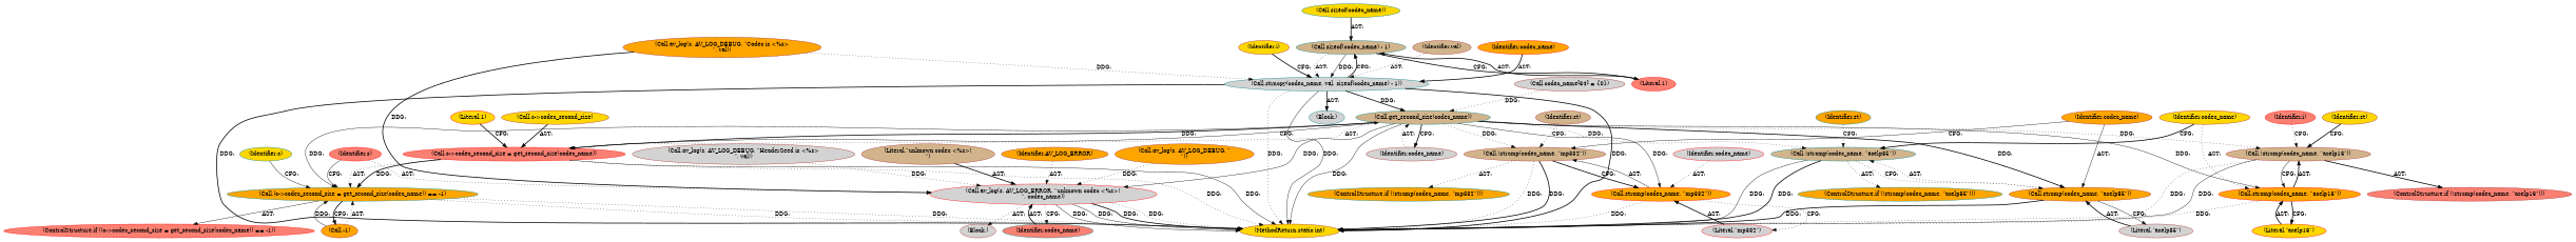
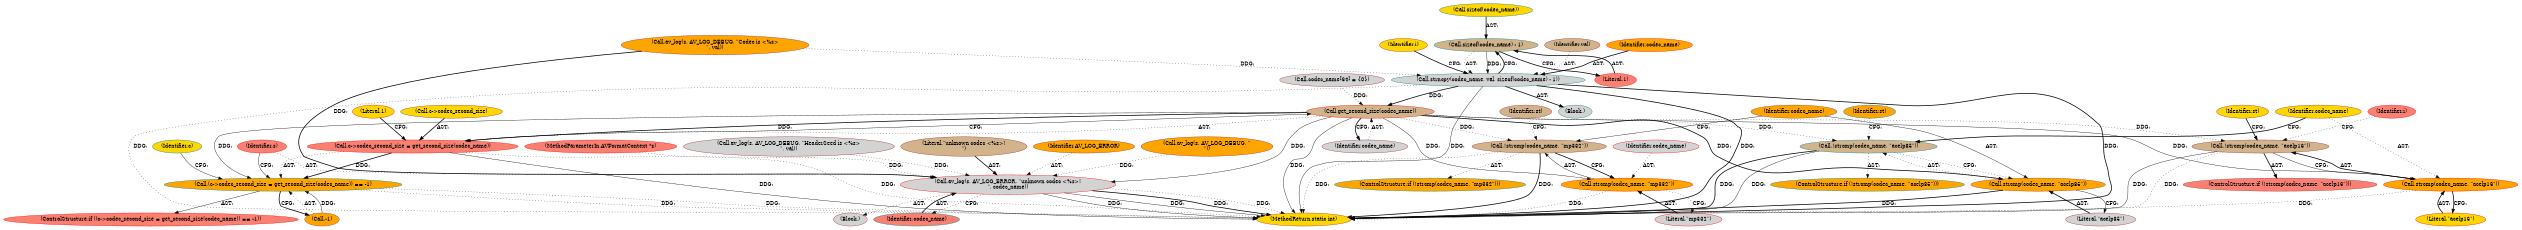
  digraph {
    node [color=brown fillcolor=orange style=filled]
    edge [style=dotted]
    n1 [color=teal fillcolor=tan label="(Call,sizeof(codec_name) - 1)"]
    n2 [color=teal fillcolor=lightgrey label="(Call,strncpy(codec_name, val, sizeof(codec_name) - 1))"]
    n3 [color=red fillcolor=salmon label="(Literal,1)"]
-   n4 [color=teal fillcolor=tan label="(Call,get_second_size(codec_name))"]
+   n4 [color=red fillcolor=tan label="(Call,get_second_size(codec_name))"]
    n5 [color=teal fillcolor=lightgrey label="(Block,)"]
    n6 [fillcolor=gold label="(MethodReturn,static int)"]
    n7 [color=teal label="(Call,(c->codec_second_size = get_second_size(codec_name)) == -1)"]
    n8 [color=red fillcolor=salmon label="(Call,c->codec_second_size = get_second_size(codec_name))"]
    n9 [color=red fillcolor=lightgrey label="(Call,av_log(s, AV_LOG_ERROR, \"unknown codec <%s>!\n\", codec_name))"]
    n10 [fillcolor=tan label="(Call,!strcmp(codec_name, \"mp332\"))"]
    n11 [color=red label="(Call,strcmp(codec_name, \"mp332\"))"]
    n12 [color=teal fillcolor=tan label="(Call,!strcmp(codec_name, \"acelp85\"))"]
    n13 [label="(Call,strcmp(codec_name, \"acelp85\"))"]
    n14 [fillcolor=tan label="(Call,!strcmp(codec_name, \"acelp16\"))"]
    n15 [color=red label="(Call,strcmp(codec_name, \"acelp16\"))"]
    n16 [fillcolor=lightgrey label="(Identifier,codec_name)"]
    n17 [color=red fillcolor=salmon label="(ControlStructure,if ((c->codec_second_size = get_second_size(codec_name)) == -1))"]
    n18 [label="(Call,-1)"]
    n19 [fillcolor=lightgrey label="(Block,)"]
    n20 [color=teal fillcolor=salmon label="(Identifier,codec_name)"]
    n21 [color=teal label="(ControlStructure,if (!strcmp(codec_name, \"mp332\")))"]
    n22 [color=red fillcolor=lightgrey label="(Literal,\"mp332\")"]
    n23 [color=teal label="(ControlStructure,if (!strcmp(codec_name, \"acelp85\")))"]
    n24 [fillcolor=lightgrey label="(Literal,\"acelp85\")"]
    n25 [fillcolor=salmon label="(ControlStructure,if (!strcmp(codec_name, \"acelp16\")))"]
    n26 [color=red fillcolor=gold label="(Literal,\"acelp16\")"]
    n27 [color=red fillcolor=gold label="(Literal,1)"]
    n28 [fillcolor=gold label="(Identifier,codec_name)"]
    n29 [color=teal label="(Identifier,st)"]
    n30 [label="(Identifier,codec_name)"]
    n31 [color=red fillcolor=lightgrey label="(Identifier,codec_name)"]
    n32 [label="(Call,av_log(s, AV_LOG_DEBUG, \"Codec is <%s>\n\", val))"]
    n33 [color=teal fillcolor=gold label="(Call,sizeof(codec_name))"]
    n34 [fillcolor=gold label="(Identifier,st)"]
+   n35 [color=red fillcolor=salmon label="(MethodParameterIn,AVFormatContext *s)"]
    n36 [fillcolor=tan label="(Identifier,val)"]
    n37 [color=red label="(Identifier,codec_name)"]
    n38 [fillcolor=gold label="(Identifier,i)"]
    n39 [fillcolor=lightgrey label="(Call,codec_name[64] = {0})"]
    n40 [fillcolor=lightgrey label="(Call,av_log(s, AV_LOG_DEBUG, \"HeaderSeed is <%s>\n\", val))"]
    n41 [color=teal fillcolor=gold label="(Identifier,c)"]
    n42 [color=red fillcolor=salmon label="(Identifier,s)"]
    n43 [fillcolor=tan label="(Literal,\"unknown codec <%s>!\n\")"]
    n44 [label="(Identifier,AV_LOG_ERROR)"]
    n45 [color=red fillcolor=salmon label="(Identifier,i)"]
    n46 [label="(Call,av_log(s, AV_LOG_DEBUG, \"\n\"))"]
    n47 [fillcolor=gold label="(Call,c->codec_second_size)"]
    n48 [fillcolor=tan label="(Identifier,st)"]
    n1 -> n2 [label="AST: "]
    n1 -> n2 [label="DDG: " style=solid]
    n1 -> n3 [label="CFG: " style=bold]
    n2 -> n1 [label="CFG: " style=bold]
    n2 -> n4 [label="DDG: " style=bold]
    n2 -> n5 [label="AST: " style=bold]
    n2 -> n6 [label="DDG: " style=bold]
    n2 -> n6 [label="DDG: " style=bold]
    n2 -> n6 [label="DDG: "]
    n2 -> n6 [label="DDG: " style=solid]
    n3 -> n1 [label="AST: " style=bold]
    n4 -> n6 [label="DDG: " style=solid]
    n4 -> n7 [label="DDG: " style=solid]
    n4 -> n8 [label="AST: "]
    n4 -> n8 [label="DDG: " style=bold]
    n4 -> n9 [label="DDG: " style=solid]
    n4 -> n10 [label="DDG: "]
    n4 -> n11 [label="DDG: " style=solid]
    n4 -> n12 [label="DDG: "]
    n4 -> n13 [label="DDG: " style=bold]
    n4 -> n14 [label="DDG: "]
    n4 -> n15 [label="DDG: " style=solid]
    n4 -> n16 [label="CFG: " style=bold]
    n7 -> n6 [label="DDG: "]
    n7 -> n6 [label="DDG: "]
    n7 -> n17 [label="AST: " style=solid]
    n7 -> n18 [label="CFG: " style=bold]
    n8 -> n4 [label="CFG: " style=solid]
    n8 -> n6 [label="DDG: "]
    n8 -> n6 [label="DDG: " style=solid]
    n8 -> n7 [label="AST: "]
    n8 -> n7 [label="DDG: " style=bold]
    n9 -> n6 [label="DDG: " style=solid]
    n9 -> n6 [label="DDG: " style=solid]
    n9 -> n6 [label="DDG: " style=bold]
    n9 -> n6 [label="DDG: "]
    n9 -> n19 [label="AST: "]
    n9 -> n20 [label="CFG: "]
    n10 -> n6 [label="DDG: "]
    n10 -> n6 [label="DDG: " style=bold]
    n10 -> n11 [label="CFG: " style=bold]
    n10 -> n21 [label="AST: "]
    n11 -> n6 [label="DDG: "]
    n11 -> n10 [label="AST: " style=solid]
    n11 -> n22 [label="CFG: "]
    n12 -> n6 [label="DDG: " style=solid]
    n12 -> n6 [label="DDG: " style=bold]
    n12 -> n13 [label="CFG: "]
    n12 -> n23 [label="AST: "]
    n13 -> n6 [label="DDG: " style=bold]
    n13 -> n12 [label="AST: "]
    n13 -> n24 [label="CFG: " style=solid]
    n14 -> n6 [label="DDG: "]
    n14 -> n6 [label="DDG: " style=solid]
    n14 -> n15 [label="CFG: " style=solid]
    n14 -> n25 [label="AST: " style=bold]
    n15 -> n6 [label="DDG: "]
    n15 -> n14 [label="AST: " style=bold]
    n15 -> n26 [label="CFG: " style=bold]
    n16 -> n4 [label="AST: "]
    n18 -> n7 [label="AST: "]
    n18 -> n7 [label="DDG: " style=solid]
    n20 -> n9 [label="AST: " style=bold]
    n22 -> n11 [label="AST: " style=bold]
    n24 -> n13 [label="AST: " style=bold]
    n26 -> n15 [label="AST: " style=bold]
    n27 -> n8 [label="CFG: " style=bold]
    n28 -> n12 [label="CFG: " style=bold]
    n28 -> n15 [label="AST: "]
    n29 -> n12 [label="CFG: "]
    n30 -> n10 [label="CFG: " style=solid]
    n30 -> n13 [label="AST: " style=solid]
    n31 -> n11 [label="AST: "]
    n32 -> n2 [label="DDG: "]
    n32 -> n9 [label="DDG: " style=bold]
    n33 -> n1 [label="AST: " style=bold]
    n34 -> n14 [label="CFG: " style=bold]
+   n35 -> n9 [label="DDG: "]
    n36 -> n2 [label="AST: "]
    n37 -> n2 [label="AST: " style=bold]
    n38 -> n2 [label="CFG: " style=bold]
    n39 -> n4 [label="DDG: "]
    n40 -> n9 [label="DDG: "]
    n41 -> n7 [label="CFG: " style=solid]
    n42 -> n7 [label="CFG: " style=solid]
    n42 -> n9 [label="AST: "]
    n43 -> n9 [label="AST: " style=bold]
    n44 -> n9 [label="AST: "]
    n45 -> n14 [label="CFG: "]
    n46 -> n9 [label="DDG: "]
    n47 -> n8 [label="AST: " style=bold]
    n48 -> n10 [label="CFG: "]
  }
